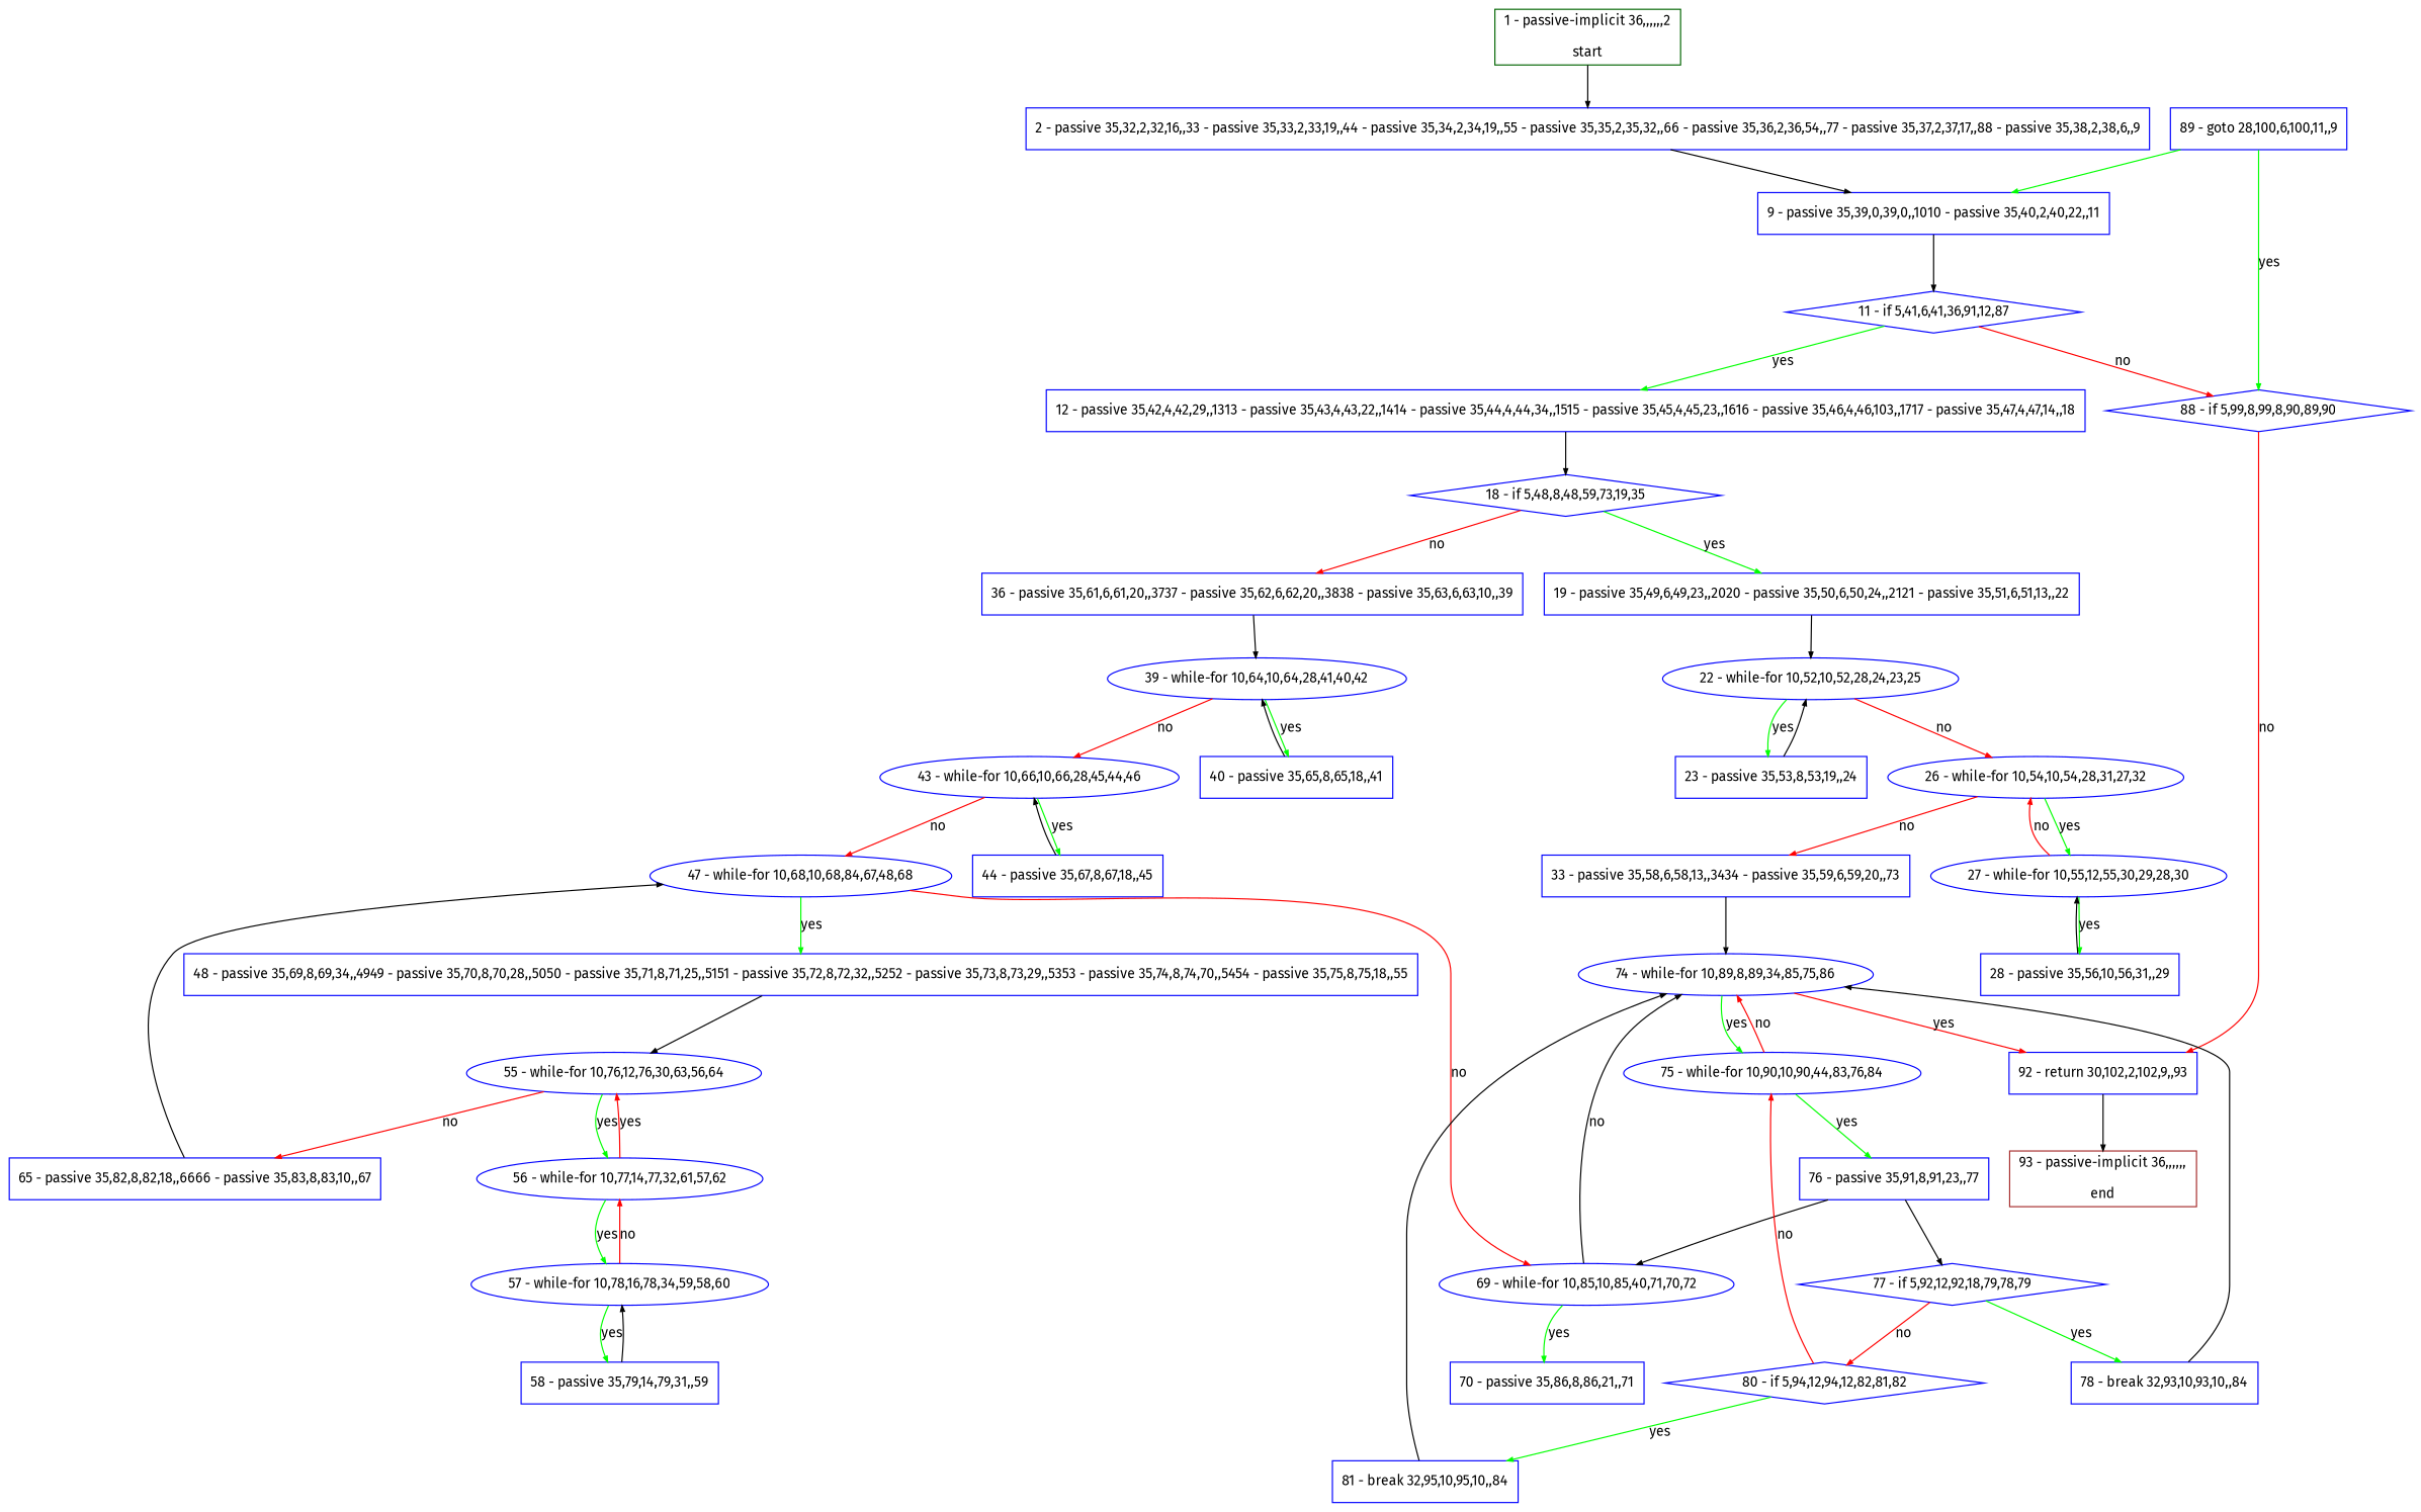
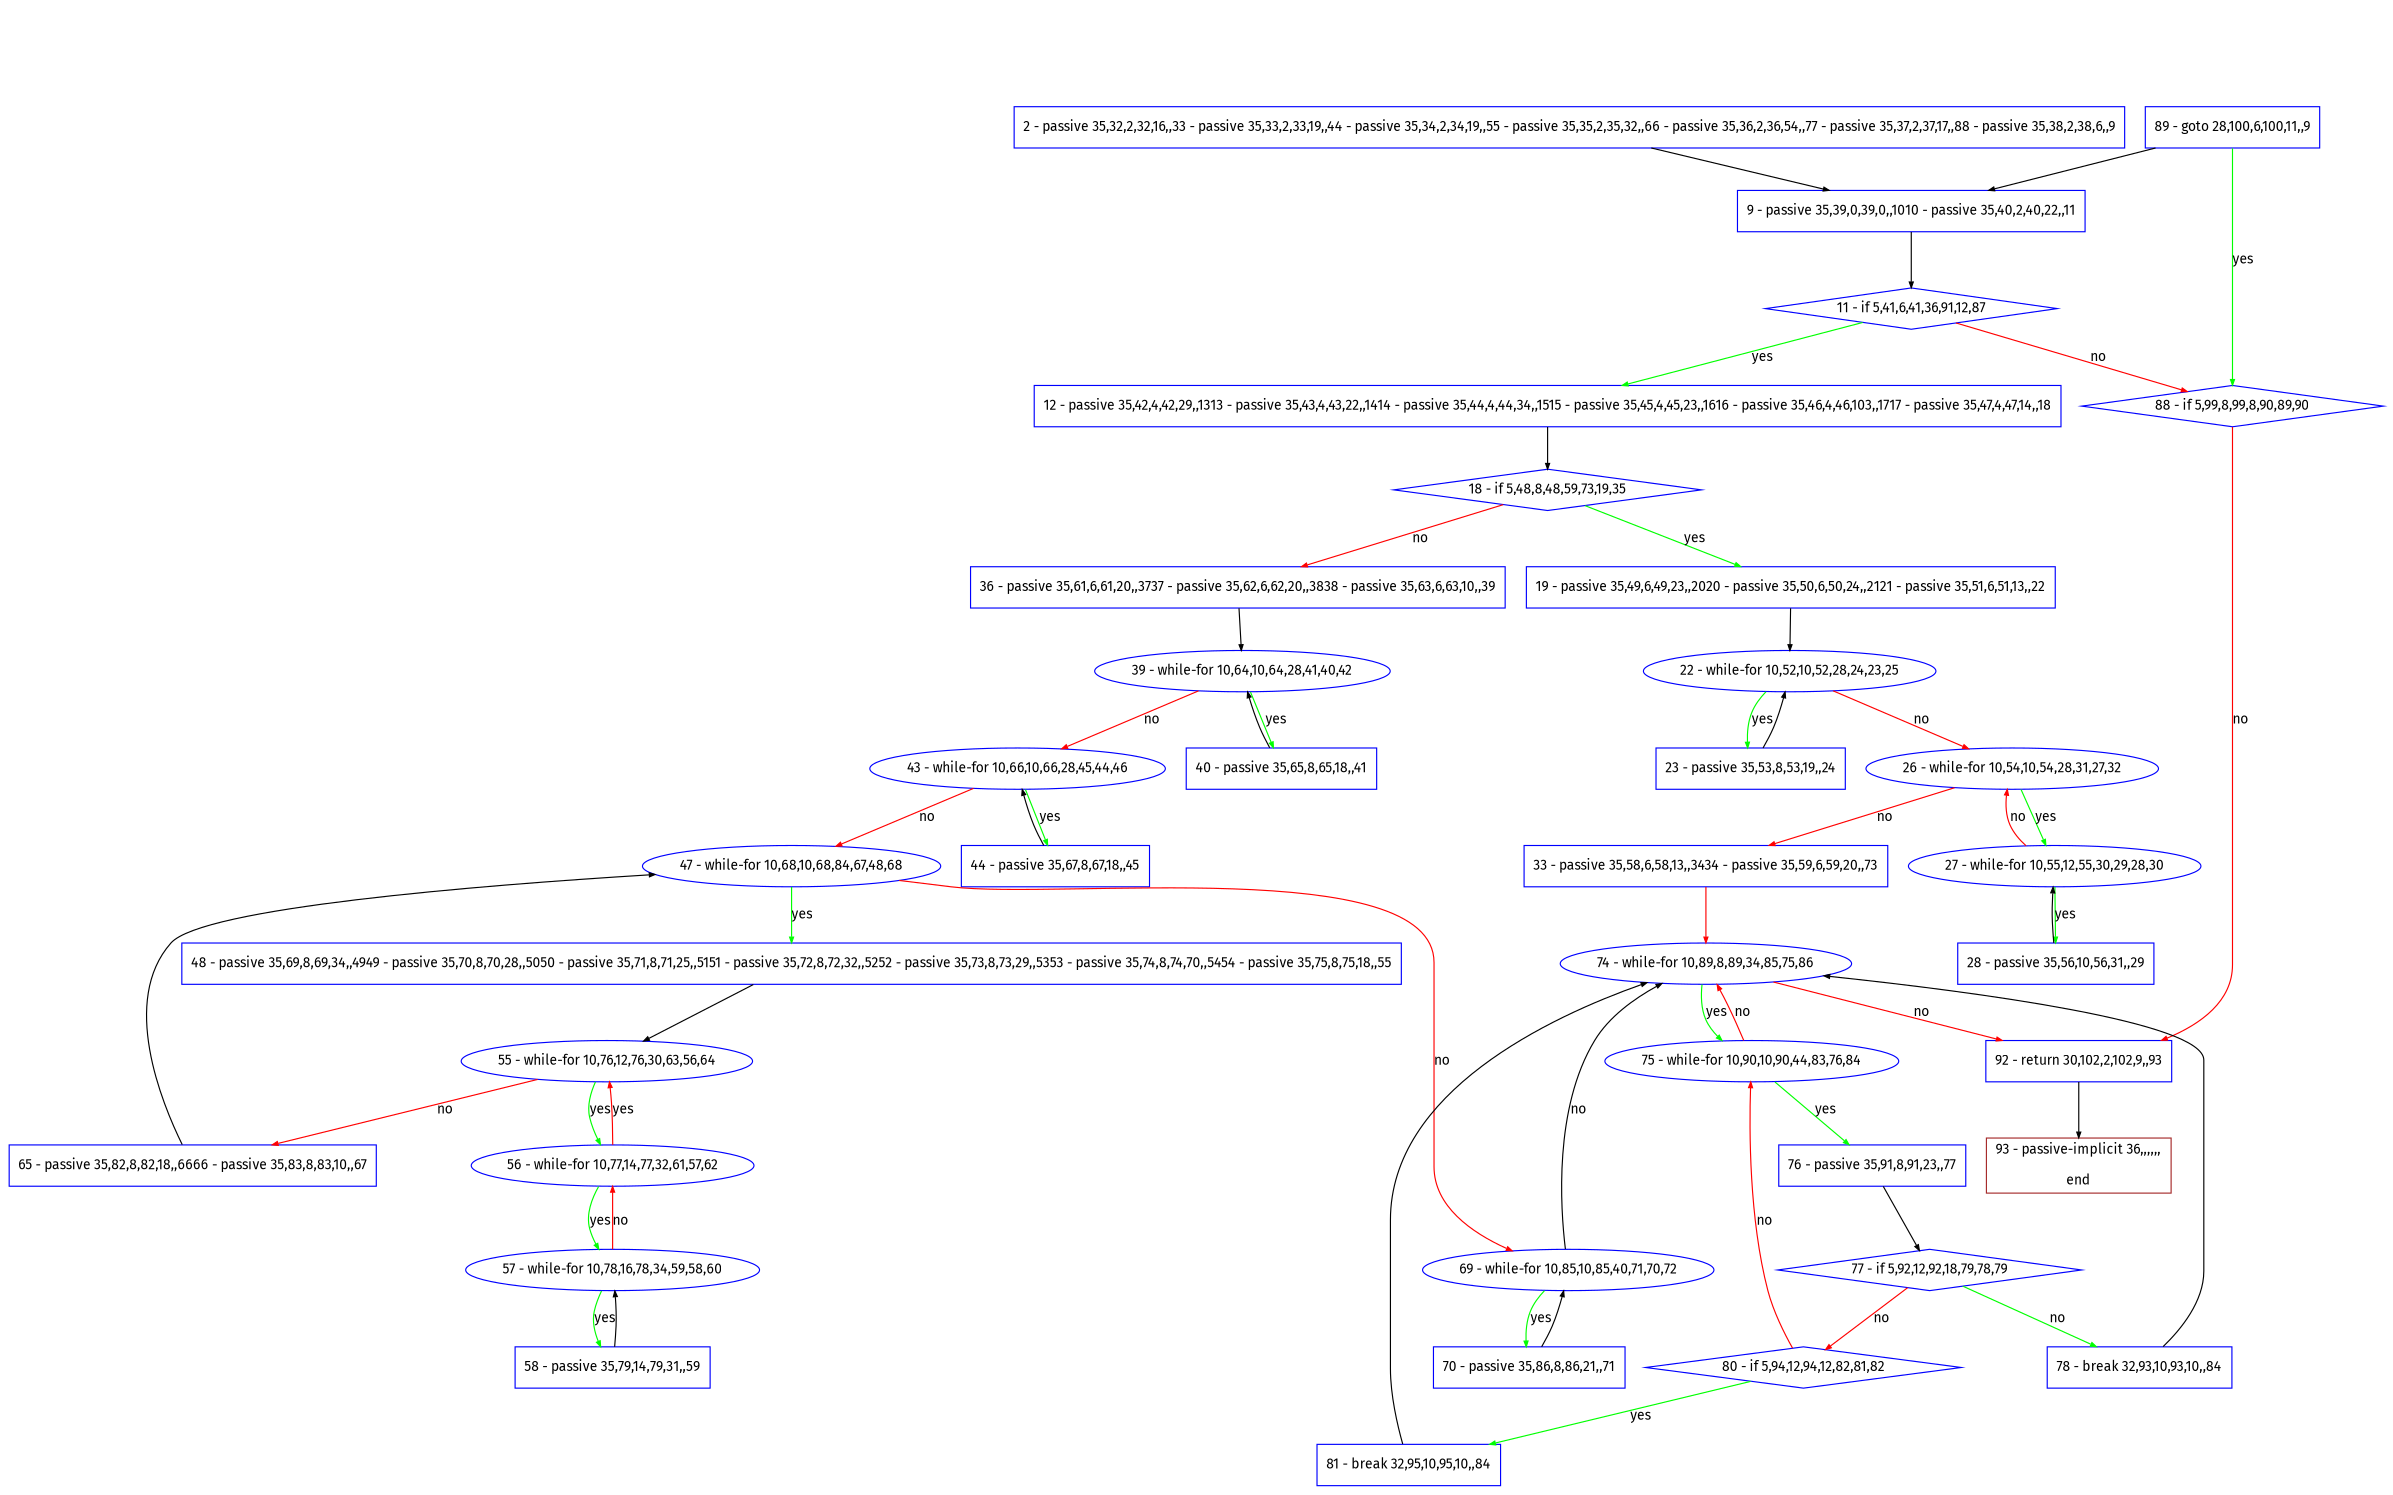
  digraph {
    bgcolor=white
    compound=true
    fillcolor="#FFFFCC"
    fontname="Fira Sans"
    fontsize=12
    pack=true
    packmode=clust
    style="rounded,filled"
    node [color="#0000ff" compound=true fillcolor="#ffffff" fixedsize=false fontname="Fira Sans" fontsize=12 node_initialized=no shape=box style=filled]
    edge [arrowhead=normal arrowsize=0.5 arrowtail=none color="#000000" compound=true dir=forward fontcolor=black fontname="Fira Sans" fontsize=12]
    n1 [label="2 - passive 35,32,2,32,16,,33 - passive 35,33,2,33,19,,44 - passive 35,34,2,34,19,,55 - passive 35,35,2,35,32,,66 - passive 35,36,2,36,54,,77 - passive 35,37,2,37,17,,88 - passive 35,38,2,38,6,,9"]
    n2 [label="9 - passive 35,39,0,39,0,,1010 - passive 35,40,2,40,22,,11"]
    n3 [label="11 - if 5,41,6,41,36,91,12,87" shape=diamond]
-   n4 [color="#006400" label="1 - passive-implicit 36,,,,,,2\n\nstart"]
    n5 [label="12 - passive 35,42,4,42,29,,1313 - passive 35,43,4,43,22,,1414 - passive 35,44,4,44,34,,1515 - passive 35,45,4,45,23,,1616 - passive 35,46,4,46,103,,1717 - passive 35,47,4,47,14,,18"]
    n6 [label="88 - if 5,99,8,99,8,90,89,90" shape=diamond]
    n7 [label="18 - if 5,48,8,48,59,73,19,35" shape=diamond]
    n8 [label="92 - return 30,102,2,102,9,,93"]
    n9 [label="19 - passive 35,49,6,49,23,,2020 - passive 35,50,6,50,24,,2121 - passive 35,51,6,51,13,,22"]
    n10 [label="36 - passive 35,61,6,61,20,,3737 - passive 35,62,6,62,20,,3838 - passive 35,63,6,63,10,,39"]
    n11 [color="#a52a2a" label="93 - passive-implicit 36,,,,,,\n\nend"]
    n12 [label="89 - goto 28,100,6,100,11,,9"]
    n13 [label="22 - while-for 10,52,10,52,28,24,23,25" shape=oval]
    n14 [label="39 - while-for 10,64,10,64,28,41,40,42" shape=oval]
    n15 [label="23 - passive 35,53,8,53,19,,24"]
    n16 [label="26 - while-for 10,54,10,54,28,31,27,32" shape=oval]
    n17 [label="40 - passive 35,65,8,65,18,,41"]
    n18 [label="43 - while-for 10,66,10,66,28,45,44,46" shape=oval]
    n19 [label="27 - while-for 10,55,12,55,30,29,28,30" shape=oval]
    n20 [label="33 - passive 35,58,6,58,13,,3434 - passive 35,59,6,59,20,,73"]
    n21 [label="28 - passive 35,56,10,56,31,,29"]
    n22 [label="74 - while-for 10,89,8,89,34,85,75,86" shape=oval]
    n23 [label="75 - while-for 10,90,10,90,44,83,76,84" shape=oval]
    n24 [label="76 - passive 35,91,8,91,23,,77"]
    n25 [label="44 - passive 35,67,8,67,18,,45"]
    n26 [label="47 - while-for 10,68,10,68,84,67,48,68" shape=oval]
    n27 [label="48 - passive 35,69,8,69,34,,4949 - passive 35,70,8,70,28,,5050 - passive 35,71,8,71,25,,5151 - passive 35,72,8,72,32,,5252 - passive 35,73,8,73,29,,5353 - passive 35,74,8,74,70,,5454 - passive 35,75,8,75,18,,55"]
    n28 [label="69 - while-for 10,85,10,85,40,71,70,72" shape=oval]
    n29 [label="55 - while-for 10,76,12,76,30,63,56,64" shape=oval]
    n30 [label="70 - passive 35,86,8,86,21,,71"]
    n31 [label="56 - while-for 10,77,14,77,32,61,57,62" shape=oval]
    n32 [label="65 - passive 35,82,8,82,18,,6666 - passive 35,83,8,83,10,,67"]
    n33 [label="57 - while-for 10,78,16,78,34,59,58,60" shape=oval]
    n34 [label="58 - passive 35,79,14,79,31,,59"]
    n35 [label="77 - if 5,92,12,92,18,79,78,79" shape=diamond]
    n36 [label="78 - break 32,93,10,93,10,,84"]
    n37 [label="80 - if 5,94,12,94,12,82,81,82" shape=diamond]
    n38 [label="81 - break 32,95,10,95,10,,84"]
    n1 -> n2
    n2 -> n3
    n3 -> n5 [color="#00ff00" label=yes]
    n3 -> n6 [color="#ff0000" label=no]
-   n4 -> n1
    n5 -> n7
    n6 -> n8 [color="#ff0000" label=no]
    n7 -> n9 [color="#00ff00" label=yes]
    n7 -> n10 [color="#ff0000" label=no]
    n8 -> n11
    n9 -> n13
    n10 -> n14
-   n12 -> n2 [color="#00ff00"]
+   n12 -> n2
    n12 -> n6 [color="#00ff00" label=yes]
    n13 -> n15 [color="#00ff00" label=yes]
    n13 -> n16 [color="#ff0000" label=no]
    n14 -> n17 [color="#00ff00" label=yes]
    n14 -> n18 [color="#ff0000" label=no]
    n15 -> n13
    n16 -> n19 [color="#00ff00" label=yes]
    n16 -> n20 [color="#ff0000" label=no]
    n17 -> n14
    n18 -> n25 [color="#00ff00" label=yes]
    n18 -> n26 [color="#ff0000" label=no]
    n19 -> n16 [color="#ff0000" label=no]
    n19 -> n21 [color="#00ff00" label=yes]
-   n20 -> n22
+   n20 -> n22 [color="#ff0000"]
    n21 -> n19
-   n22 -> n8 [color="#ff0000" label=yes]
+   n22 -> n8 [color="#ff0000" label=no]
    n22 -> n23 [color="#00ff00" label=yes]
    n23 -> n22 [color="#ff0000" label=no]
    n23 -> n24 [color="#00ff00" label=yes]
    n24 -> n35
    n25 -> n18
    n26 -> n27 [color="#00ff00" label=yes]
    n26 -> n28 [color="#ff0000" label=no]
    n27 -> n29
    n28 -> n22 [label=no]
    n28 -> n30 [color="#00ff00" label=yes]
    n29 -> n31 [color="#00ff00" label=yes]
    n29 -> n32 [color="#ff0000" label=no]
-   n24 -> n28
+   n30 -> n28
    n31 -> n29 [color="#ff0000" label=yes]
    n31 -> n33 [color="#00ff00" label=yes]
    n32 -> n26
    n33 -> n31 [color="#ff0000" label=no]
    n33 -> n34 [color="#00ff00" label=yes]
    n34 -> n33
-   n35 -> n36 [color="#00ff00" label=yes]
+   n35 -> n36 [color="#00ff00" label=no]
    n35 -> n37 [color="#ff0000" label=no]
    n36 -> n22
    n37 -> n23 [color="#ff0000" label=no]
    n37 -> n38 [color="#00ff00" label=yes]
    n38 -> n22
  }
